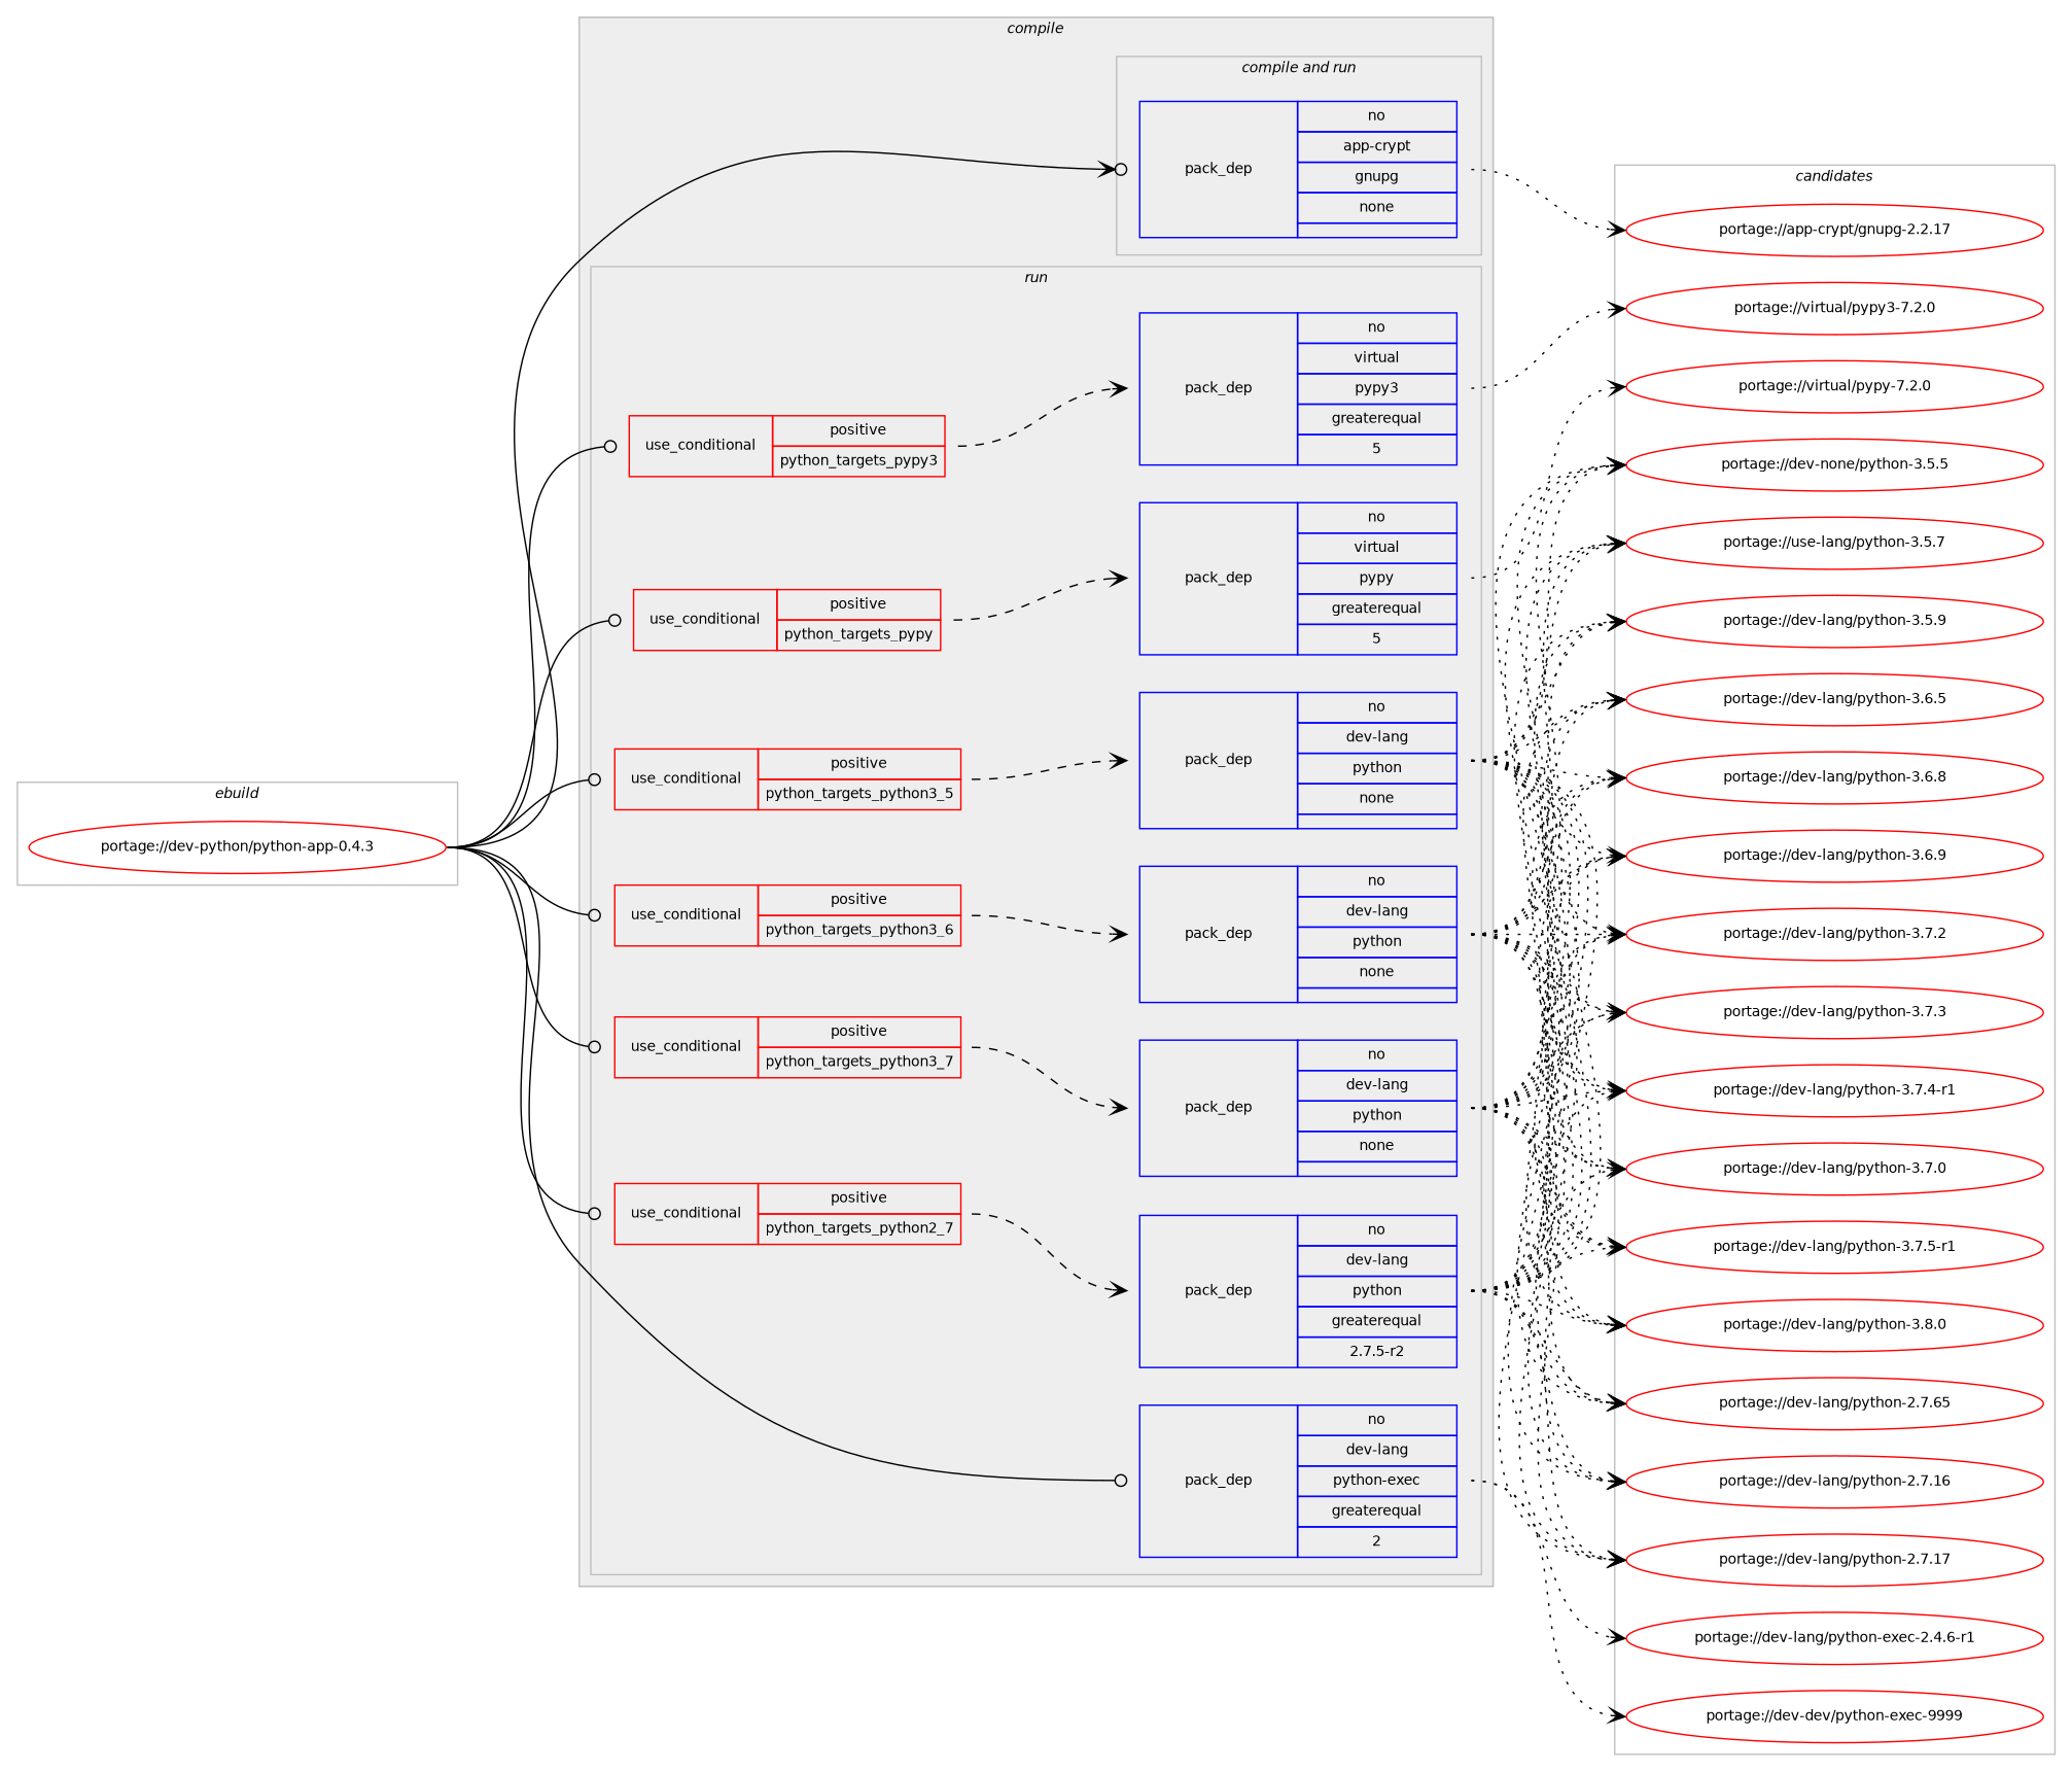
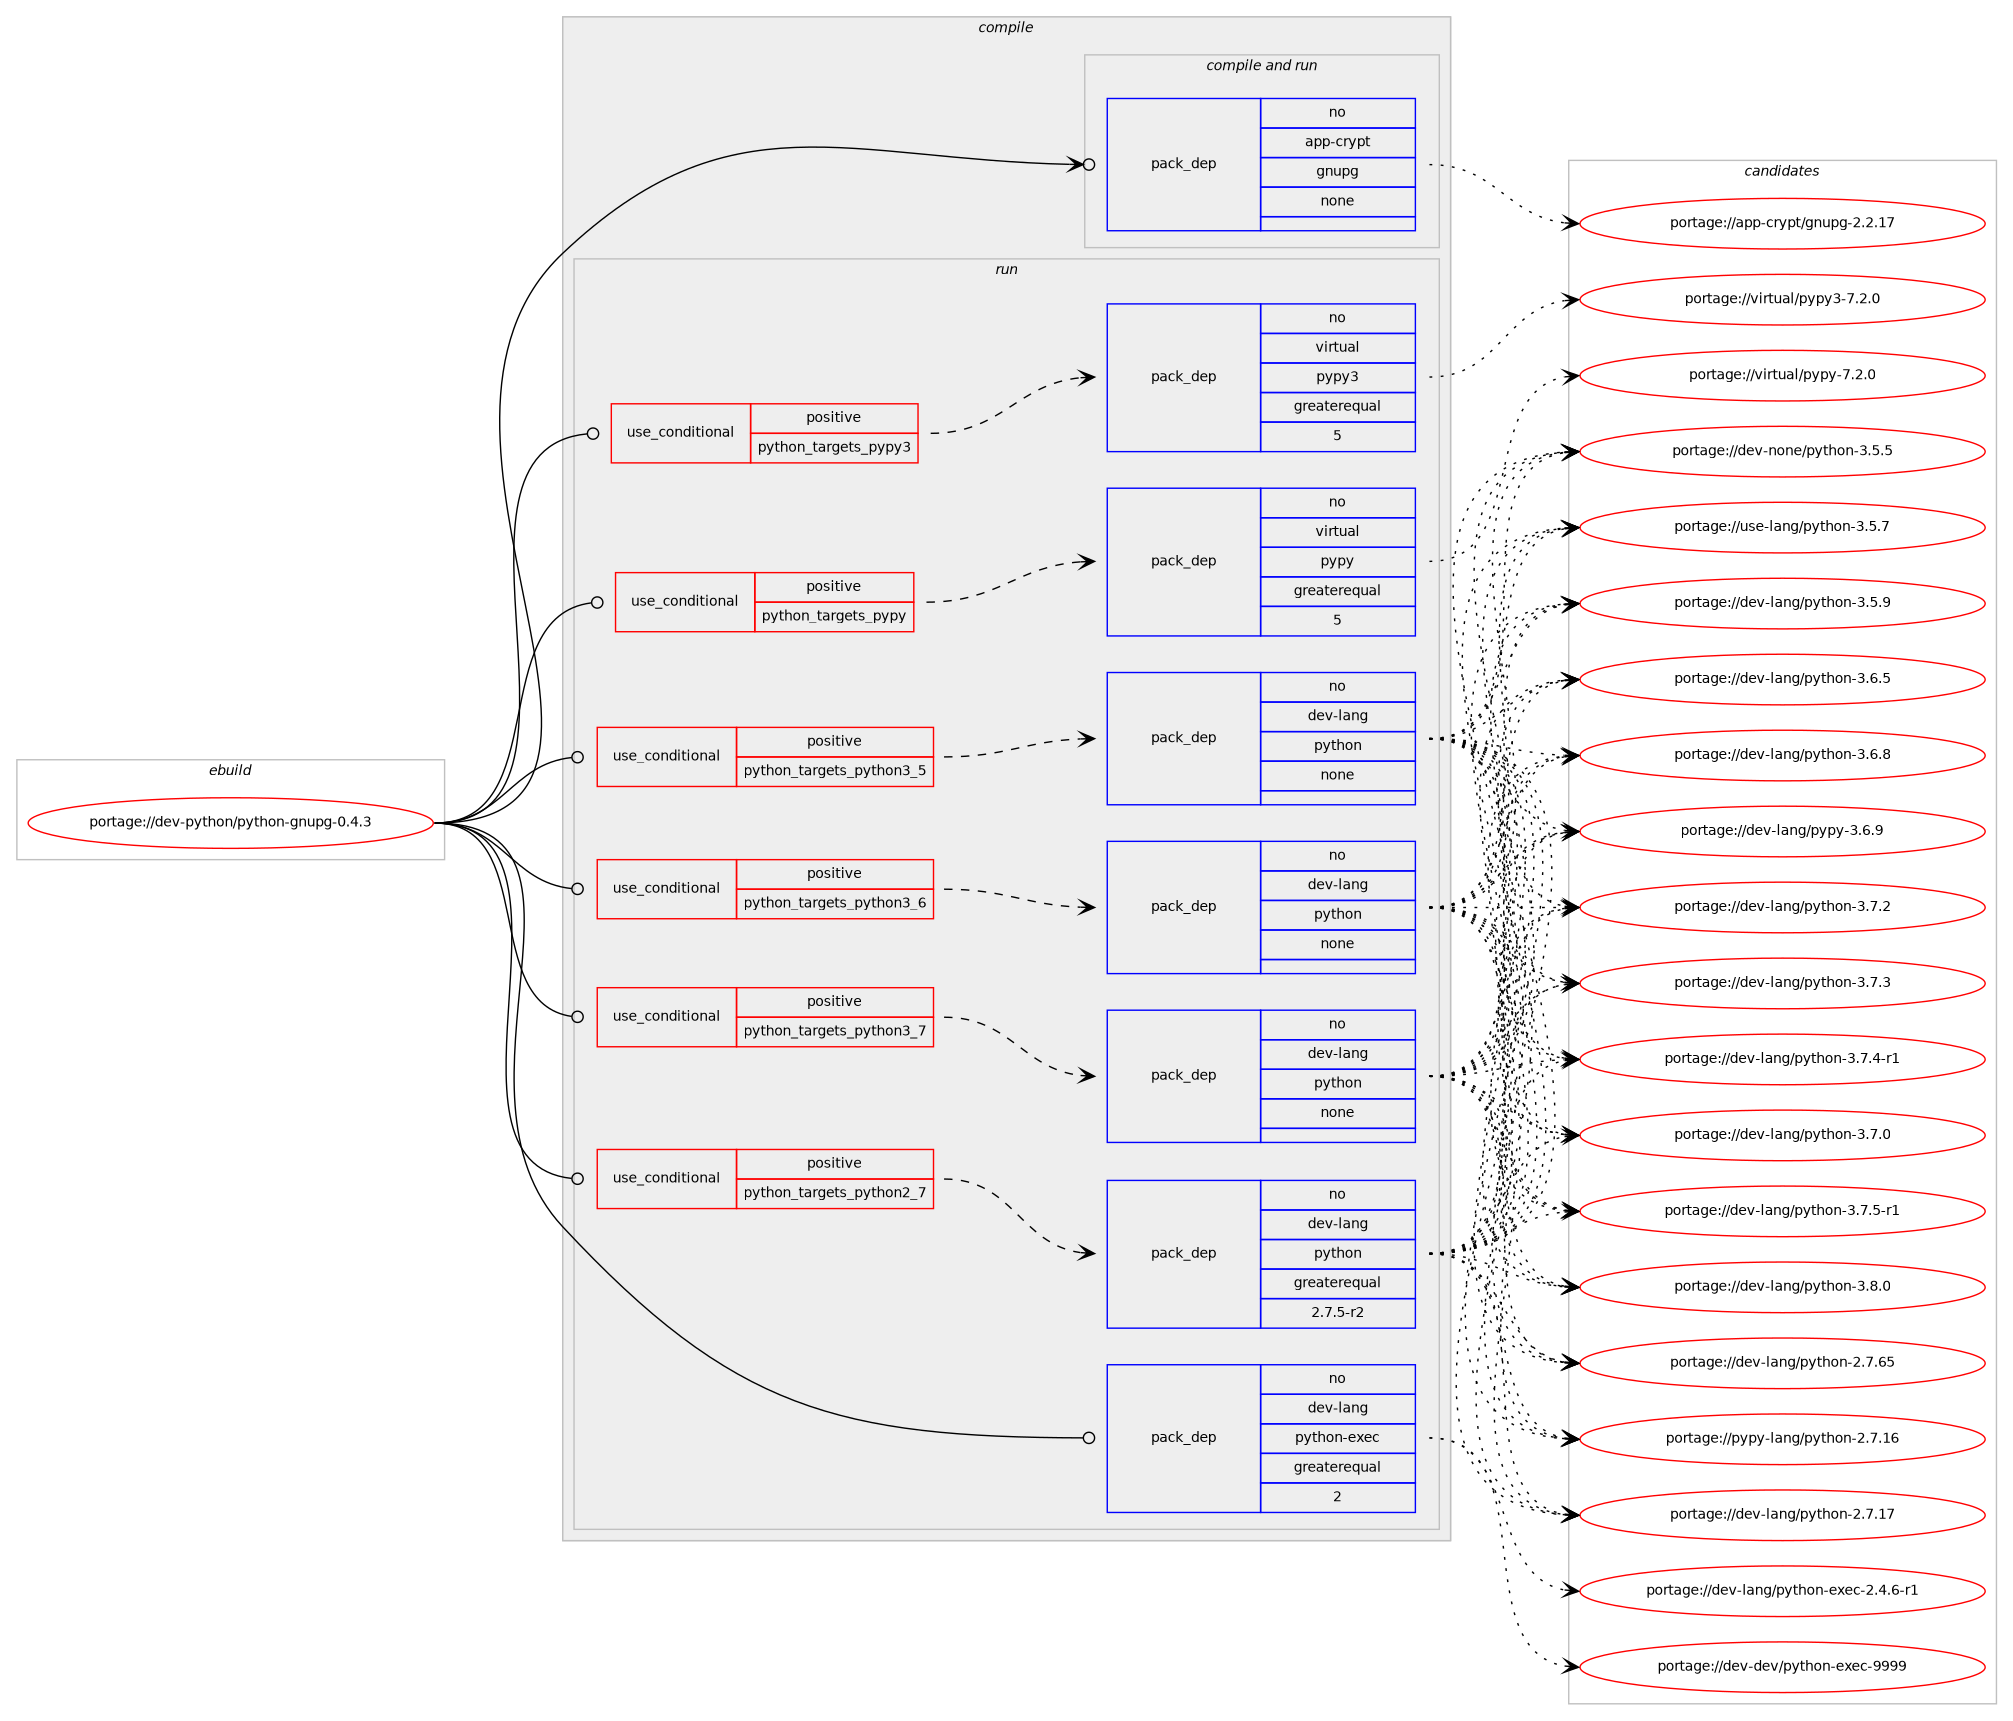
  digraph {
    compound=true
    concentrate=true
    fontname=Helvetica
    fontsize=10
    newrank=true
    rankdir=LR
    ranksep=1.5
    node [color=red fontname=Helvetica fontsize=10]
    edge [arrowhead=vee headport=w style=dotted tailport=e weight=100]
-   n1 [label="portage://dev-python/python-app-0.4.3" width=4]
+   n1 [label="portage://dev-python/python-gnupg-0.4.3" width=4]
    n2 [color=blue label=<<TABLE BORDER="0" CELLBORDER="1" CELLSPACING="0" CELLPADDING="4" WIDTH="220"><TR><TD ROWSPAN="6" CELLPADDING="30">pack_dep</TD></TR><TR><TD WIDTH="110">no</TD></TR><TR><TD>app-crypt</TD></TR><TR><TD>gnupg</TD></TR><TR><TD>none</TD></TR><TR><TD></TD></TR></TABLE>> shape=none]
    n3 [color=blue label=<<TABLE BORDER="0" CELLBORDER="1" CELLSPACING="0" CELLPADDING="4" WIDTH="220"><TR><TD ROWSPAN="6" CELLPADDING="30">pack_dep</TD></TR><TR><TD WIDTH="110">no</TD></TR><TR><TD>virtual</TD></TR><TR><TD>pypy</TD></TR><TR><TD>greaterequal</TD></TR><TR><TD>5</TD></TR></TABLE>> shape=none]
    n4 [label=<<TABLE BORDER="0" CELLBORDER="1" CELLSPACING="0" CELLPADDING="4"><TR><TD ROWSPAN="3" CELLPADDING="10">use_conditional</TD></TR><TR><TD>positive</TD></TR><TR><TD>python_targets_pypy</TD></TR></TABLE>> shape=none]
    n5 [color=blue label=<<TABLE BORDER="0" CELLBORDER="1" CELLSPACING="0" CELLPADDING="4" WIDTH="220"><TR><TD ROWSPAN="6" CELLPADDING="30">pack_dep</TD></TR><TR><TD WIDTH="110">no</TD></TR><TR><TD>virtual</TD></TR><TR><TD>pypy3</TD></TR><TR><TD>greaterequal</TD></TR><TR><TD>5</TD></TR></TABLE>> shape=none]
    n6 [label=<<TABLE BORDER="0" CELLBORDER="1" CELLSPACING="0" CELLPADDING="4"><TR><TD ROWSPAN="3" CELLPADDING="10">use_conditional</TD></TR><TR><TD>positive</TD></TR><TR><TD>python_targets_pypy3</TD></TR></TABLE>> shape=none]
    n7 [color=blue label=<<TABLE BORDER="0" CELLBORDER="1" CELLSPACING="0" CELLPADDING="4" WIDTH="220"><TR><TD ROWSPAN="6" CELLPADDING="30">pack_dep</TD></TR><TR><TD WIDTH="110">no</TD></TR><TR><TD>dev-lang</TD></TR><TR><TD>python</TD></TR><TR><TD>greaterequal</TD></TR><TR><TD>2.7.5-r2</TD></TR></TABLE>> shape=none]
    n8 [label=<<TABLE BORDER="0" CELLBORDER="1" CELLSPACING="0" CELLPADDING="4"><TR><TD ROWSPAN="3" CELLPADDING="10">use_conditional</TD></TR><TR><TD>positive</TD></TR><TR><TD>python_targets_python2_7</TD></TR></TABLE>> shape=none]
    n9 [color=blue label=<<TABLE BORDER="0" CELLBORDER="1" CELLSPACING="0" CELLPADDING="4" WIDTH="220"><TR><TD ROWSPAN="6" CELLPADDING="30">pack_dep</TD></TR><TR><TD WIDTH="110">no</TD></TR><TR><TD>dev-lang</TD></TR><TR><TD>python</TD></TR><TR><TD>none</TD></TR><TR><TD></TD></TR></TABLE>> shape=none]
    n10 [label=<<TABLE BORDER="0" CELLBORDER="1" CELLSPACING="0" CELLPADDING="4"><TR><TD ROWSPAN="3" CELLPADDING="10">use_conditional</TD></TR><TR><TD>positive</TD></TR><TR><TD>python_targets_python3_5</TD></TR></TABLE>> shape=none]
    n11 [color=blue label=<<TABLE BORDER="0" CELLBORDER="1" CELLSPACING="0" CELLPADDING="4" WIDTH="220"><TR><TD ROWSPAN="6" CELLPADDING="30">pack_dep</TD></TR><TR><TD WIDTH="110">no</TD></TR><TR><TD>dev-lang</TD></TR><TR><TD>python</TD></TR><TR><TD>none</TD></TR><TR><TD></TD></TR></TABLE>> shape=none]
    n12 [label=<<TABLE BORDER="0" CELLBORDER="1" CELLSPACING="0" CELLPADDING="4"><TR><TD ROWSPAN="3" CELLPADDING="10">use_conditional</TD></TR><TR><TD>positive</TD></TR><TR><TD>python_targets_python3_6</TD></TR></TABLE>> shape=none]
    n13 [color=blue label=<<TABLE BORDER="0" CELLBORDER="1" CELLSPACING="0" CELLPADDING="4" WIDTH="220"><TR><TD ROWSPAN="6" CELLPADDING="30">pack_dep</TD></TR><TR><TD WIDTH="110">no</TD></TR><TR><TD>dev-lang</TD></TR><TR><TD>python</TD></TR><TR><TD>none</TD></TR><TR><TD></TD></TR></TABLE>> shape=none]
    n14 [label=<<TABLE BORDER="0" CELLBORDER="1" CELLSPACING="0" CELLPADDING="4"><TR><TD ROWSPAN="3" CELLPADDING="10">use_conditional</TD></TR><TR><TD>positive</TD></TR><TR><TD>python_targets_python3_7</TD></TR></TABLE>> shape=none]
    n15 [color=blue label=<<TABLE BORDER="0" CELLBORDER="1" CELLSPACING="0" CELLPADDING="4" WIDTH="220"><TR><TD ROWSPAN="6" CELLPADDING="30">pack_dep</TD></TR><TR><TD WIDTH="110">no</TD></TR><TR><TD>dev-lang</TD></TR><TR><TD>python-exec</TD></TR><TR><TD>greaterequal</TD></TR><TR><TD>2</TD></TR></TABLE>> shape=none]
    n16 [label="portage://app-crypt/gnupg-2.2.17" width=4]
    n17 [label="portage://virtual/pypy-7.2.0" width=4]
    n18 [label="portage://virtual/pypy3-7.2.0" width=4]
    n19 [label="portage://dev-lang/python-2.7.65" width=4]
-   n20 [label="portage://dev-lang/python-2.7.16" width=4]
+   n20 [label="portage://pypy-lang/python-2.7.16" width=4]
    n21 [label="portage://dev-lang/python-2.7.17" width=4]
    n22 [label="portage://dev-none/python-3.5.5" width=4]
    n23 [label="portage://use-lang/python-3.5.7" width=4]
    n24 [label="portage://dev-lang/python-3.5.9" width=4]
    n25 [label="portage://dev-lang/python-3.6.5" width=4]
    n26 [label="portage://dev-lang/python-3.6.8" width=4]
-   n27 [label="portage://dev-lang/python-3.6.9" width=4]
+   n27 [label="portage://dev-lang/pypy-3.6.9" width=4]
    n28 [label="portage://dev-lang/python-3.7.2" width=4]
    n29 [label="portage://dev-lang/python-3.7.3" width=4]
    n30 [label="portage://dev-lang/python-3.7.4-r1" width=4]
    n31 [label="portage://dev-lang/python-3.7.0" width=4]
    n32 [label="portage://dev-lang/python-3.7.5-r1" width=4]
    n33 [label="portage://dev-lang/python-3.8.0" width=4]
    n34 [label="portage://dev-lang/python-exec-2.4.6-r1" width=4]
    n35 [label="portage://dev-dev/python-exec-9999" width=4]
    subgraph cluster_1 {
      color=gray
      label=<<i>ebuild</i>>
      rank=same
      n1
    }
    subgraph cluster_2 {
      color=gray
      label=<<i>dependencies</i>>
      subgraph cluster_3 {
        color=gray
        fillcolor="#eeeeee"
        label=<<i>compile</i>>
        style=filled
      }
      subgraph cluster_4 {
        color=gray
        fillcolor="#eeeeee"
        label=<<i>compile and run</i>>
        style=filled
        subgraph sub_5 {
          color=gray
          fillcolor="#eeeeee"
          label=<<i>compile and run</i>>
          style=filled
          n2
        }
      }
      subgraph cluster_6 {
        color=gray
        fillcolor="#eeeeee"
        label=<<i>run</i>>
        style=filled
        subgraph sub_7 {
          color=gray
          fillcolor="#eeeeee"
          label=<<i>run</i>>
          style=filled
          n4
          subgraph sub_8 {
            color=gray
            fillcolor="#eeeeee"
            label=<<i>run</i>>
            style=filled
            n3
          }
        }
        subgraph sub_9 {
          color=gray
          fillcolor="#eeeeee"
          label=<<i>run</i>>
          style=filled
          n6
          subgraph sub_10 {
            color=gray
            fillcolor="#eeeeee"
            label=<<i>run</i>>
            style=filled
            n5
          }
        }
        subgraph sub_11 {
          color=gray
          fillcolor="#eeeeee"
          label=<<i>run</i>>
          style=filled
          n8
          subgraph sub_12 {
            color=gray
            fillcolor="#eeeeee"
            label=<<i>run</i>>
            style=filled
            n7
          }
        }
        subgraph sub_13 {
          color=gray
          fillcolor="#eeeeee"
          label=<<i>run</i>>
          style=filled
          n10
          subgraph sub_14 {
            color=gray
            fillcolor="#eeeeee"
            label=<<i>run</i>>
            style=filled
            n9
          }
        }
        subgraph sub_15 {
          color=gray
          fillcolor="#eeeeee"
          label=<<i>run</i>>
          style=filled
          n12
          subgraph sub_16 {
            color=gray
            fillcolor="#eeeeee"
            label=<<i>run</i>>
            style=filled
            n11
          }
        }
        subgraph sub_17 {
          color=gray
          fillcolor="#eeeeee"
          label=<<i>run</i>>
          style=filled
          n14
          subgraph sub_18 {
            color=gray
            fillcolor="#eeeeee"
            label=<<i>run</i>>
            style=filled
            n13
          }
        }
        subgraph sub_19 {
          color=gray
          fillcolor="#eeeeee"
          label=<<i>run</i>>
          style=filled
          n15
        }
      }
    }
    subgraph cluster_20 {
      color=gray
      label=<<i>candidates</i>>
      rank=same
      subgraph sub_21 {
        color=black
        label=<<i>candidates</i>>
        nodesep=1
        rank=same
        n16
      }
      subgraph sub_22 {
        color=black
        label=<<i>candidates</i>>
        nodesep=1
        rank=same
        n17
      }
      subgraph sub_23 {
        color=black
        label=<<i>candidates</i>>
        nodesep=1
        rank=same
        n18
      }
      subgraph sub_24 {
        color=black
        label=<<i>candidates</i>>
        nodesep=1
        rank=same
        n19
        n20
        n21
        n22
        n23
        n24
        n25
        n26
        n27
        n28
        n29
        n30
        n31
        n32
        n33
      }
      subgraph sub_25 {
        color=black
        label=<<i>candidates</i>>
        nodesep=1
        rank=same
        n19
        n20
        n21
        n22
        n23
        n24
        n25
        n26
        n27
        n28
        n29
        n30
        n31
        n32
        n33
      }
      subgraph sub_26 {
        color=black
        label=<<i>candidates</i>>
        nodesep=1
        rank=same
        n19
        n20
        n21
        n22
        n23
        n24
        n25
        n26
        n27
        n28
        n29
        n30
        n31
        n32
        n33
      }
      subgraph sub_27 {
        color=black
        label=<<i>candidates</i>>
        nodesep=1
        rank=same
        n19
        n20
        n21
        n22
        n23
        n24
        n25
        n26
        n27
        n28
        n29
        n30
        n31
        n32
        n33
      }
      subgraph sub_28 {
        color=black
        label=<<i>candidates</i>>
        nodesep=1
        rank=same
        n34
        n35
      }
    }
    n1 -> n2 [arrowhead=odotvee style=solid weight=20]
    n1 -> n4 [arrowhead=odot style=solid weight=20]
    n1 -> n6 [arrowhead=odot style=solid weight=20]
    n1 -> n8 [arrowhead=odot style=solid weight=20]
    n1 -> n10 [arrowhead=odot style=solid weight=20]
    n1 -> n12 [arrowhead=odot style=solid weight=20]
    n1 -> n14 [arrowhead=odot style=solid weight=20]
    n1 -> n15 [arrowhead=odot style=solid weight=20]
    n2 -> n16
    n3 -> n17
    n4 -> n3 [style=dashed weight=20]
    n5 -> n18
    n6 -> n5 [style=dashed weight=20]
    n7 -> n19
    n7 -> n20
    n7 -> n21
    n7 -> n22
    n7 -> n23
    n7 -> n24
    n7 -> n25
    n7 -> n26
    n7 -> n27
    n7 -> n28
    n7 -> n29
    n7 -> n30
    n7 -> n31
    n7 -> n32
    n7 -> n33
    n8 -> n7 [style=dashed weight=20]
    n9 -> n19
    n9 -> n20
    n9 -> n21
    n9 -> n22
    n9 -> n23
    n9 -> n24
    n9 -> n25
    n9 -> n26
    n9 -> n27
    n9 -> n28
    n9 -> n29
    n9 -> n30
    n9 -> n31
    n9 -> n32
    n9 -> n33
    n10 -> n9 [style=dashed weight=20]
    n11 -> n19
    n11 -> n20
    n11 -> n21
    n11 -> n22
    n11 -> n23
    n11 -> n24
    n11 -> n25
    n11 -> n26
    n11 -> n27
    n11 -> n28
    n11 -> n29
    n11 -> n30
    n11 -> n31
    n11 -> n32
    n11 -> n33
    n12 -> n11 [style=dashed weight=20]
    n13 -> n19
    n13 -> n20
    n13 -> n21
    n13 -> n22
    n13 -> n23
    n13 -> n24
    n13 -> n25
    n13 -> n26
    n13 -> n27
    n13 -> n28
    n13 -> n29
    n13 -> n30
    n13 -> n31
    n13 -> n32
    n13 -> n33
    n14 -> n13 [style=dashed weight=20]
    n15 -> n34
    n15 -> n35
  }
